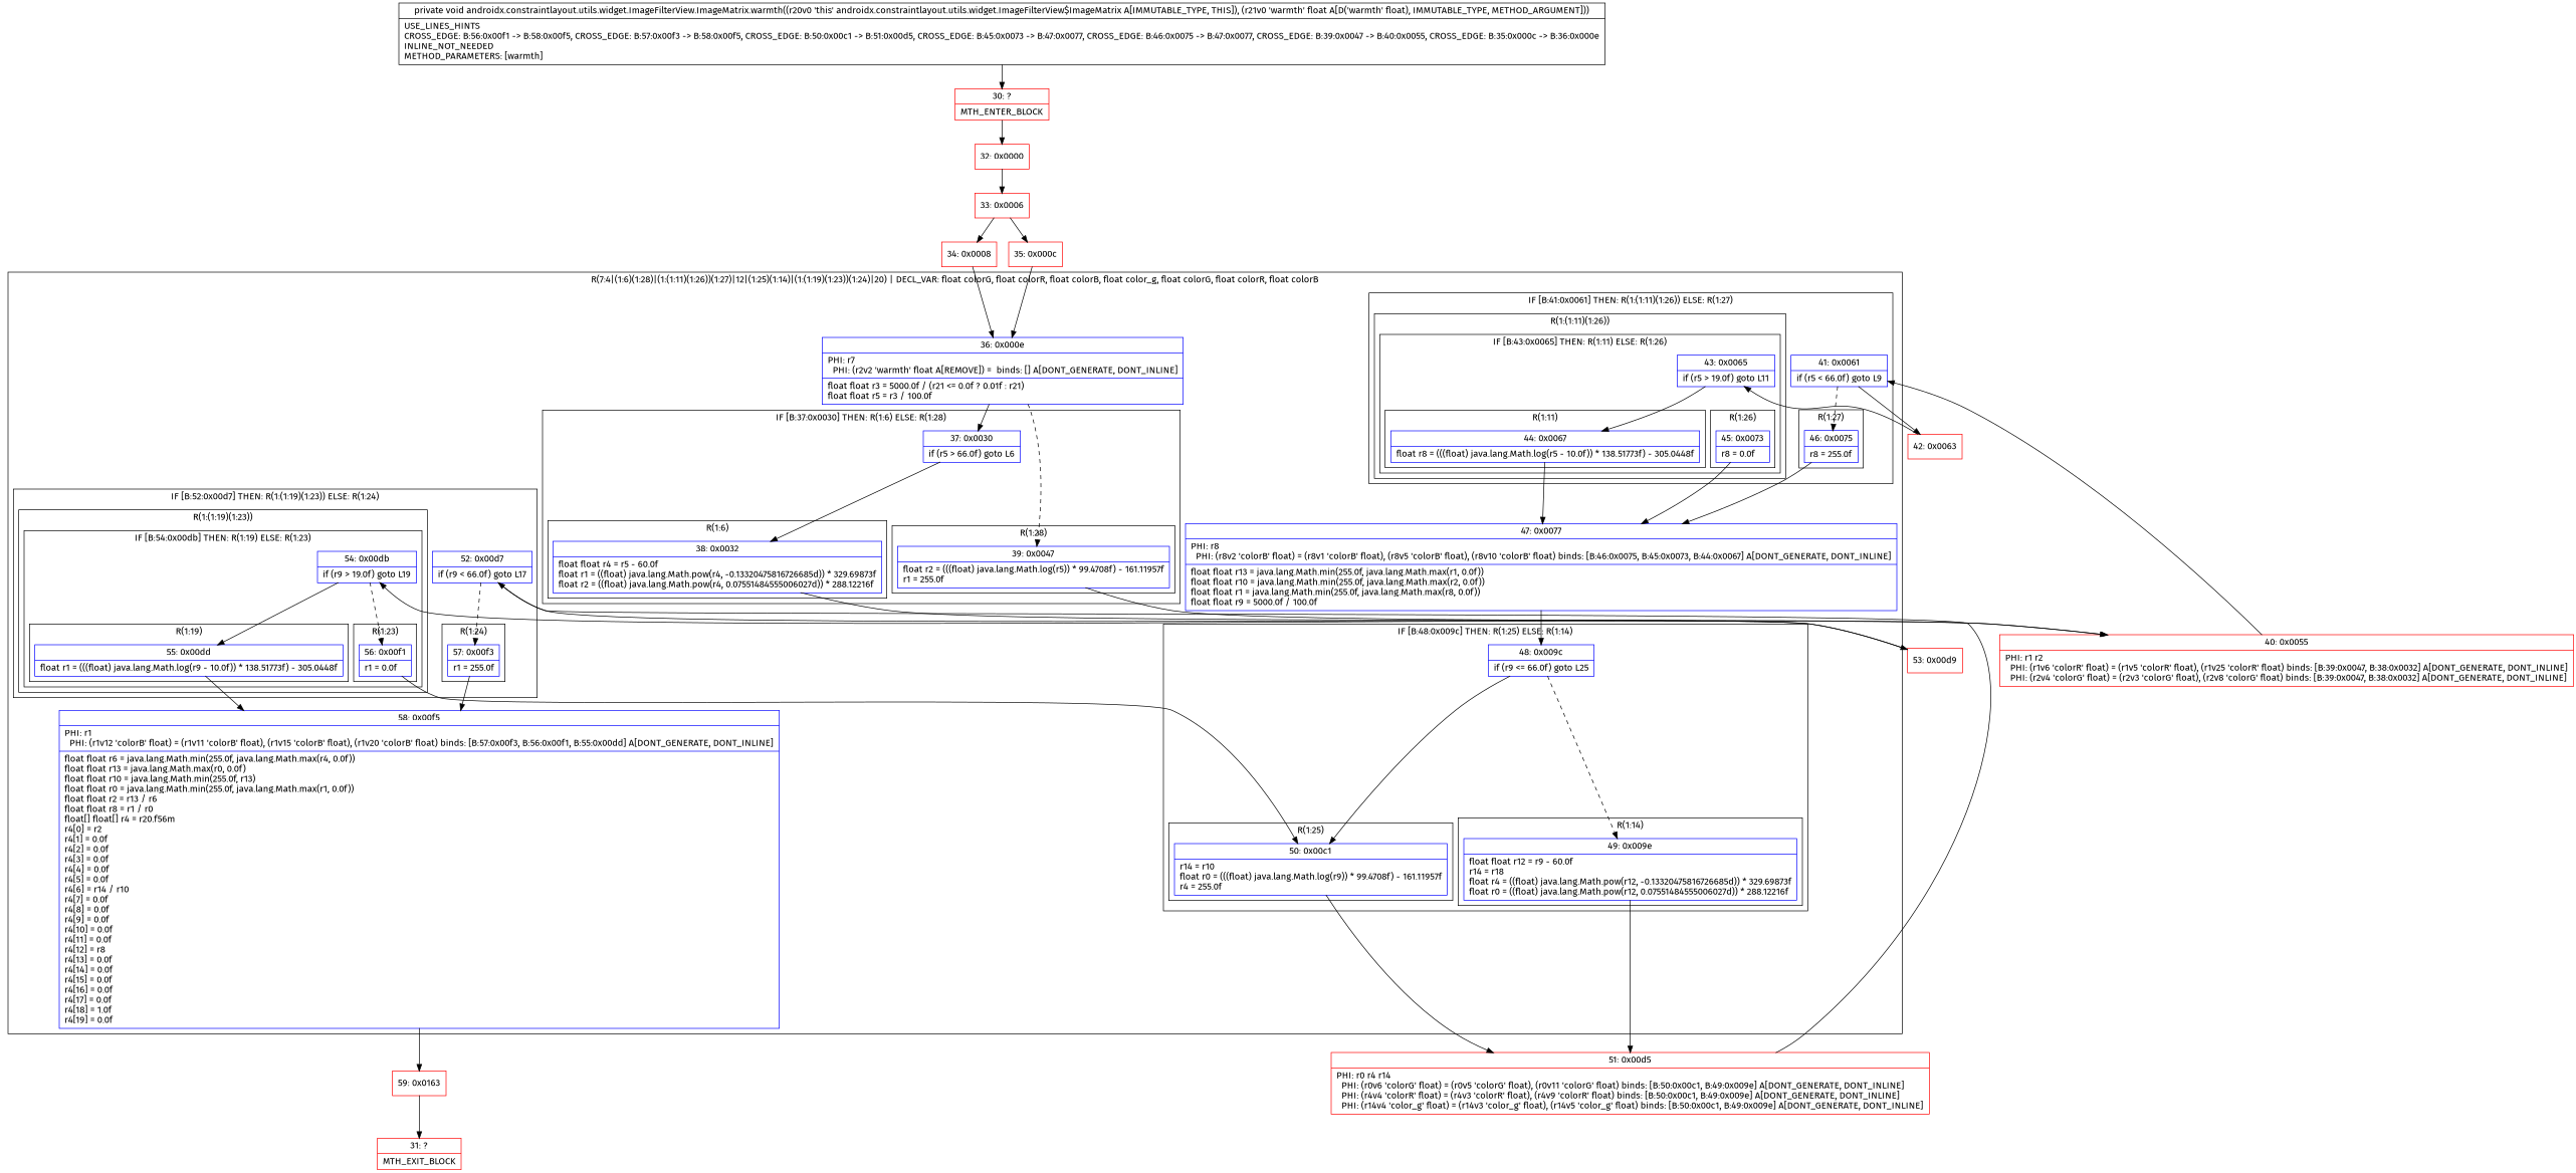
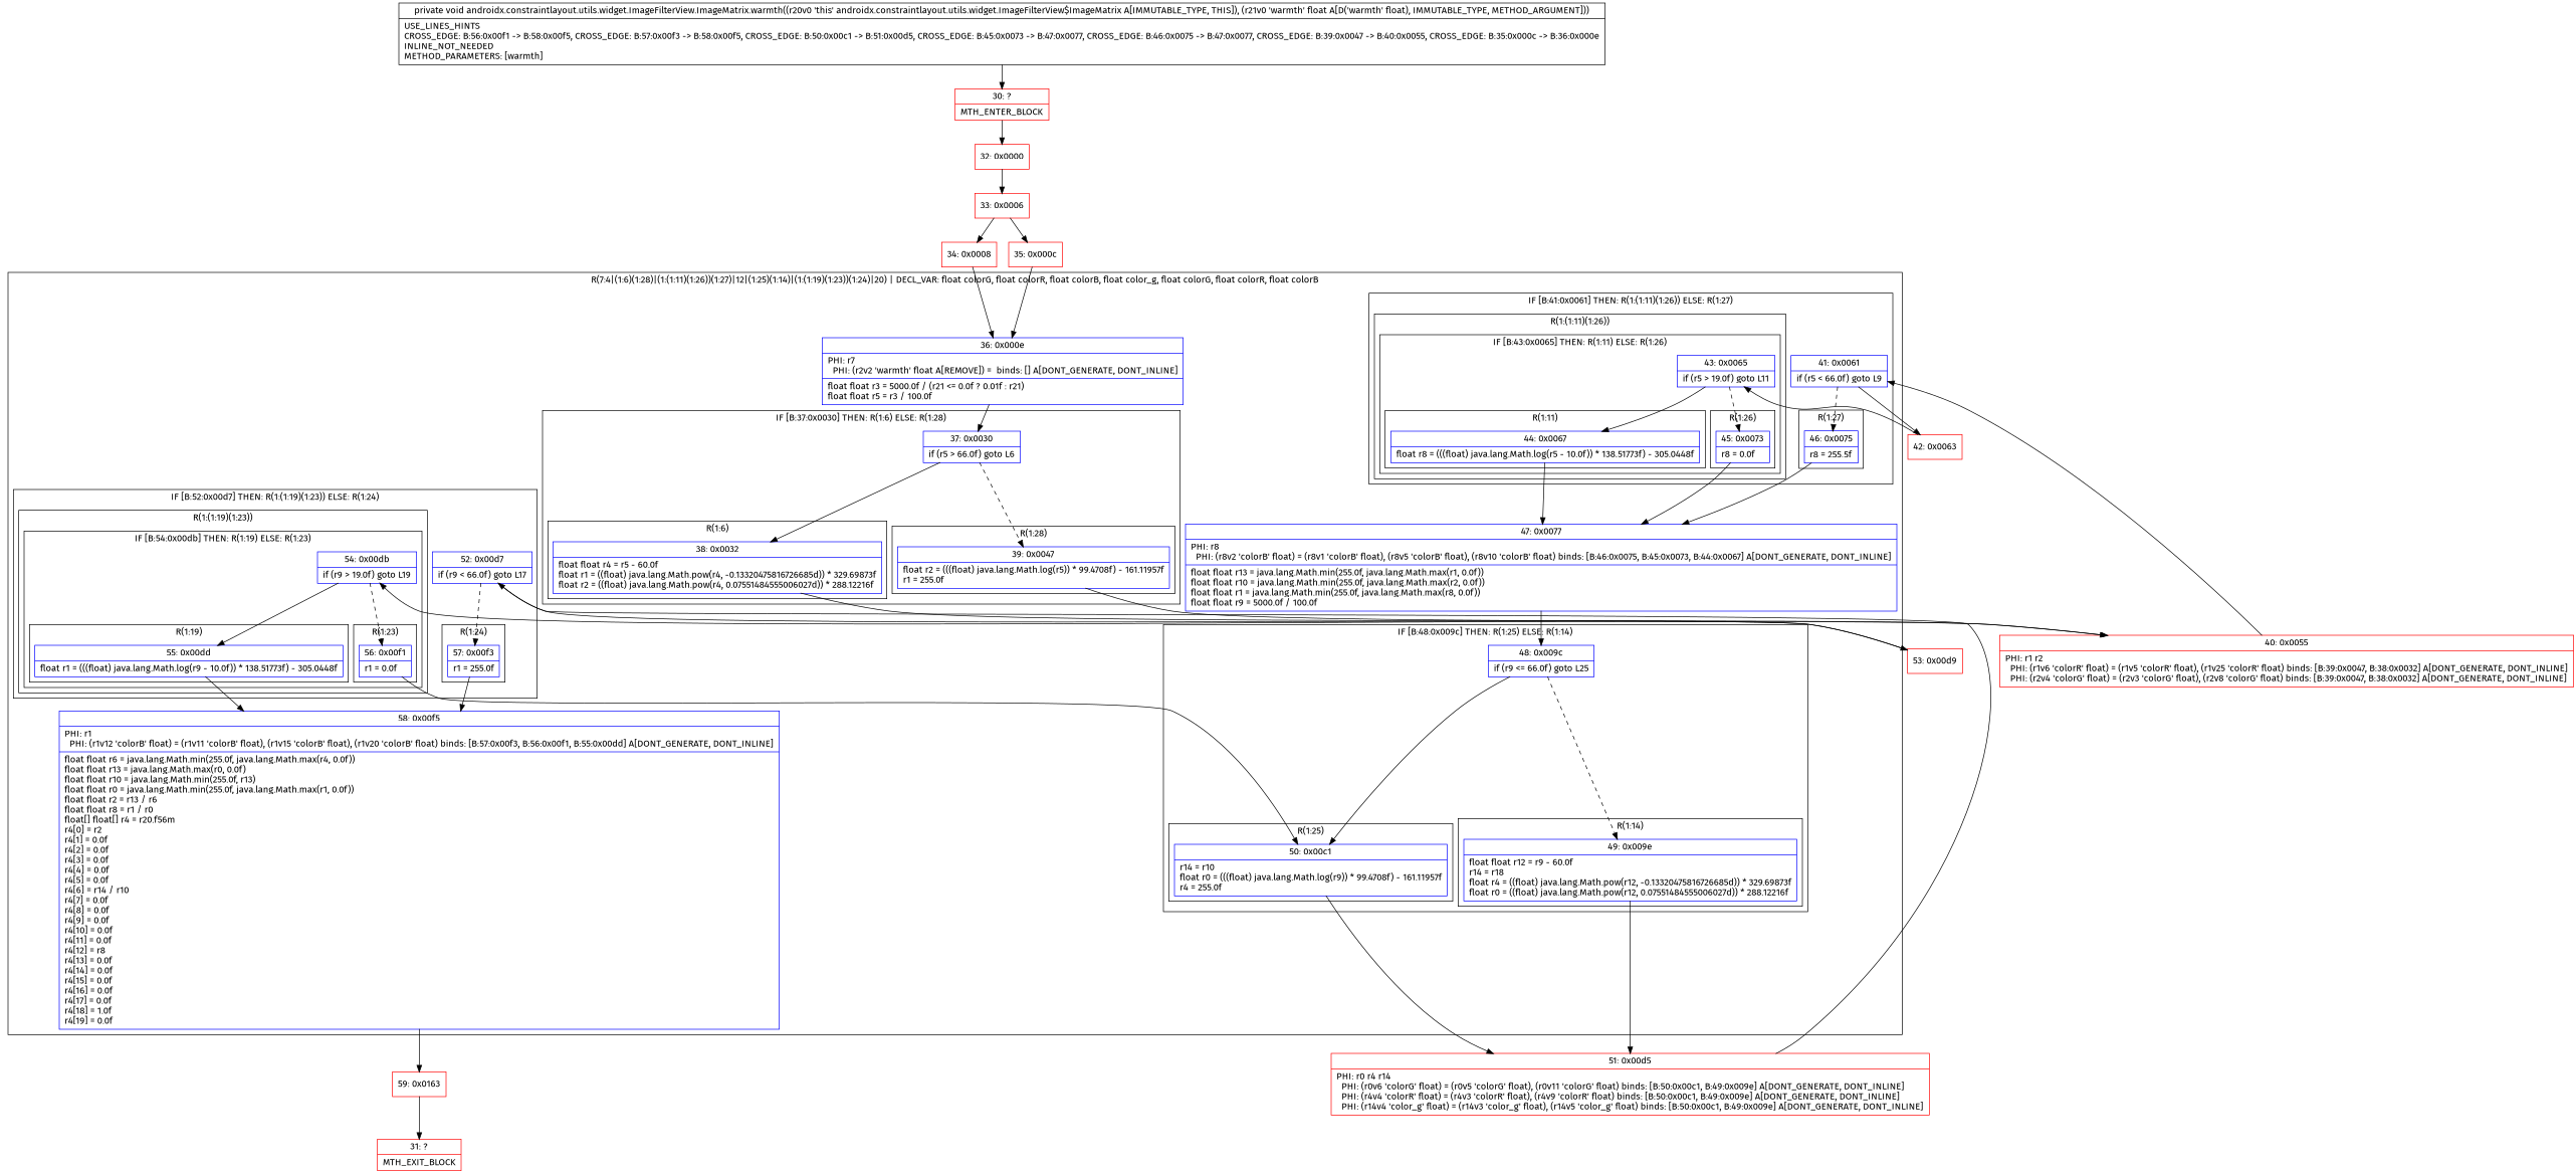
  digraph {
    fontname="Fira Sans"
    node [color=blue fontname="Fira Sans" shape=record]
    edge [fontname="Fira Sans"]
    n1 [label="{38\:\ 0x0032|float float r4 = r5 \- 60.0f\lfloat r1 = ((float) java.lang.Math.pow(r4, \-0.13320475816726685d)) * 329.69873f\lfloat r2 = ((float) java.lang.Math.pow(r4, 0.07551484555006027d)) * 288.12216f\l}"]
    n2 [label="{39\:\ 0x0047|float r2 = (((float) java.lang.Math.log(r5)) * 99.4708f) \- 161.11957f\lr1 = 255.0f\l}"]
    n3 [label="{37\:\ 0x0030|if (r5 \> 66.0f) goto L6\l}"]
    n4 [label="{44\:\ 0x0067|float r8 = (((float) java.lang.Math.log(r5 \- 10.0f)) * 138.51773f) \- 305.0448f\l}"]
    n5 [label="{45\:\ 0x0073|r8 = 0.0f\l}"]
    n6 [label="{43\:\ 0x0065|if (r5 \> 19.0f) goto L11\l}"]
-   n7 [label="{46\:\ 0x0075|r8 = 255.0f\l}"]
+   n7 [label="{46\:\ 0x0075|r8 = 255.5f\l}"]
    n8 [label="{41\:\ 0x0061|if (r5 \< 66.0f) goto L9\l}"]
    n9 [label="{50\:\ 0x00c1|r14 = r10\lfloat r0 = (((float) java.lang.Math.log(r9)) * 99.4708f) \- 161.11957f\lr4 = 255.0f\l}"]
    n10 [label="{49\:\ 0x009e|float float r12 = r9 \- 60.0f\lr14 = r18\lfloat r4 = ((float) java.lang.Math.pow(r12, \-0.13320475816726685d)) * 329.69873f\lfloat r0 = ((float) java.lang.Math.pow(r12, 0.07551484555006027d)) * 288.12216f\l}"]
    n11 [label="{48\:\ 0x009c|if (r9 \<= 66.0f) goto L25\l}"]
    n12 [label="{55\:\ 0x00dd|float r1 = (((float) java.lang.Math.log(r9 \- 10.0f)) * 138.51773f) \- 305.0448f\l}"]
    n13 [label="{56\:\ 0x00f1|r1 = 0.0f\l}"]
    n14 [label="{54\:\ 0x00db|if (r9 \> 19.0f) goto L19\l}"]
    n15 [label="{57\:\ 0x00f3|r1 = 255.0f\l}"]
    n16 [label="{52\:\ 0x00d7|if (r9 \< 66.0f) goto L17\l}"]
    n17 [label="{36\:\ 0x000e|PHI: r7 \l  PHI: (r2v2 'warmth' float A[REMOVE]) =  binds: [] A[DONT_GENERATE, DONT_INLINE]\l|float float r3 = 5000.0f \/ (r21 \<= 0.0f ? 0.01f : r21)\lfloat float r5 = r3 \/ 100.0f\l}"]
    n18 [label="{47\:\ 0x0077|PHI: r8 \l  PHI: (r8v2 'colorB' float) = (r8v1 'colorB' float), (r8v5 'colorB' float), (r8v10 'colorB' float) binds: [B:46:0x0075, B:45:0x0073, B:44:0x0067] A[DONT_GENERATE, DONT_INLINE]\l|float float r13 = java.lang.Math.min(255.0f, java.lang.Math.max(r1, 0.0f))\lfloat float r10 = java.lang.Math.min(255.0f, java.lang.Math.max(r2, 0.0f))\lfloat float r1 = java.lang.Math.min(255.0f, java.lang.Math.max(r8, 0.0f))\lfloat float r9 = 5000.0f \/ 100.0f\l}"]
    n19 [label="{58\:\ 0x00f5|PHI: r1 \l  PHI: (r1v12 'colorB' float) = (r1v11 'colorB' float), (r1v15 'colorB' float), (r1v20 'colorB' float) binds: [B:57:0x00f3, B:56:0x00f1, B:55:0x00dd] A[DONT_GENERATE, DONT_INLINE]\l|float float r6 = java.lang.Math.min(255.0f, java.lang.Math.max(r4, 0.0f))\lfloat float r13 = java.lang.Math.max(r0, 0.0f)\lfloat float r10 = java.lang.Math.min(255.0f, r13)\lfloat float r0 = java.lang.Math.min(255.0f, java.lang.Math.max(r1, 0.0f))\lfloat float r2 = r13 \/ r6\lfloat float r8 = r1 \/ r0\lfloat[] float[] r4 = r20.f56m\lr4[0] = r2\lr4[1] = 0.0f\lr4[2] = 0.0f\lr4[3] = 0.0f\lr4[4] = 0.0f\lr4[5] = 0.0f\lr4[6] = r14 \/ r10\lr4[7] = 0.0f\lr4[8] = 0.0f\lr4[9] = 0.0f\lr4[10] = 0.0f\lr4[11] = 0.0f\lr4[12] = r8\lr4[13] = 0.0f\lr4[14] = 0.0f\lr4[15] = 0.0f\lr4[16] = 0.0f\lr4[17] = 0.0f\lr4[18] = 1.0f\lr4[19] = 0.0f\l}"]
    n20 [color=red label="{40\:\ 0x0055|PHI: r1 r2 \l  PHI: (r1v6 'colorR' float) = (r1v5 'colorR' float), (r1v25 'colorR' float) binds: [B:39:0x0047, B:38:0x0032] A[DONT_GENERATE, DONT_INLINE]\l  PHI: (r2v4 'colorG' float) = (r2v3 'colorG' float), (r2v8 'colorG' float) binds: [B:39:0x0047, B:38:0x0032] A[DONT_GENERATE, DONT_INLINE]\l}"]
    n21 [color=red label="{42\:\ 0x0063}"]
    n22 [color=red label="{51\:\ 0x00d5|PHI: r0 r4 r14 \l  PHI: (r0v6 'colorG' float) = (r0v5 'colorG' float), (r0v11 'colorG' float) binds: [B:50:0x00c1, B:49:0x009e] A[DONT_GENERATE, DONT_INLINE]\l  PHI: (r4v4 'colorR' float) = (r4v3 'colorR' float), (r4v9 'colorR' float) binds: [B:50:0x00c1, B:49:0x009e] A[DONT_GENERATE, DONT_INLINE]\l  PHI: (r14v4 'color_g' float) = (r14v3 'color_g' float), (r14v5 'color_g' float) binds: [B:50:0x00c1, B:49:0x009e] A[DONT_GENERATE, DONT_INLINE]\l}"]
    n23 [color=red label="{53\:\ 0x00d9}"]
    n24 [color=red label="{59\:\ 0x0163}"]
    n25 [color=red label="{31\:\ ?|MTH_EXIT_BLOCK\l}"]
    n26 [color=red label="{30\:\ ?|MTH_ENTER_BLOCK\l}"]
    n27 [color=red label="{32\:\ 0x0000}"]
    n28 [color=red label="{33\:\ 0x0006}"]
    n29 [color=red label="{34\:\ 0x0008}"]
    n30 [color=red label="{35\:\ 0x000c}"]
    n31 [label="{private void androidx.constraintlayout.utils.widget.ImageFilterView.ImageMatrix.warmth((r20v0 'this' androidx.constraintlayout.utils.widget.ImageFilterView$ImageMatrix A[IMMUTABLE_TYPE, THIS]), (r21v0 'warmth' float A[D('warmth' float), IMMUTABLE_TYPE, METHOD_ARGUMENT]))  | USE_LINES_HINTS\lCROSS_EDGE: B:56:0x00f1 \-\> B:58:0x00f5, CROSS_EDGE: B:57:0x00f3 \-\> B:58:0x00f5, CROSS_EDGE: B:50:0x00c1 \-\> B:51:0x00d5, CROSS_EDGE: B:45:0x0073 \-\> B:47:0x0077, CROSS_EDGE: B:46:0x0075 \-\> B:47:0x0077, CROSS_EDGE: B:39:0x0047 \-\> B:40:0x0055, CROSS_EDGE: B:35:0x000c \-\> B:36:0x000e\lINLINE_NOT_NEEDED\lMETHOD_PARAMETERS: [warmth]\l}" color=""]
    subgraph cluster_1 {
      label="R(7:4|(1:6)(1:28)|(1:(1:11)(1:26))(1:27)|12|(1:25)(1:14)|(1:(1:19)(1:23))(1:24)|20) | DECL_VAR: float colorG, float colorR, float colorB, float color_g, float colorG, float colorR, float colorB\l"
      n17
      n18
      n19
      subgraph cluster_2 {
        label="IF [B:37:0x0030] THEN: R(1:6) ELSE: R(1:28)"
        n3
        subgraph cluster_3 {
          label="R(1:6)"
          n1
        }
        subgraph cluster_4 {
          label="R(1:28)"
          n2
        }
      }
      subgraph cluster_5 {
        label="IF [B:41:0x0061] THEN: R(1:(1:11)(1:26)) ELSE: R(1:27)"
        n8
        subgraph cluster_6 {
          label="R(1:(1:11)(1:26))"
          subgraph cluster_7 {
            label="IF [B:43:0x0065] THEN: R(1:11) ELSE: R(1:26)"
            n6
            subgraph cluster_8 {
              label="R(1:11)"
              n4
            }
            subgraph cluster_9 {
              label="R(1:26)"
              n5
            }
          }
        }
        subgraph cluster_10 {
          label="R(1:27)"
          n7
        }
      }
      subgraph cluster_11 {
        label="IF [B:48:0x009c] THEN: R(1:25) ELSE: R(1:14)"
        n11
        subgraph cluster_12 {
          label="R(1:25)"
          n9
        }
        subgraph cluster_13 {
          label="R(1:14)"
          n10
        }
      }
      subgraph cluster_14 {
        label="IF [B:52:0x00d7] THEN: R(1:(1:19)(1:23)) ELSE: R(1:24)"
        n16
        subgraph cluster_15 {
          label="R(1:(1:19)(1:23))"
          subgraph cluster_16 {
            label="IF [B:54:0x00db] THEN: R(1:19) ELSE: R(1:23)"
            n14
            subgraph cluster_17 {
              label="R(1:19)"
              n12
            }
            subgraph cluster_18 {
              label="R(1:23)"
              n13
            }
          }
        }
        subgraph cluster_19 {
          label="R(1:24)"
          n15
        }
      }
    }
    n1 -> n20
    n2 -> n20
    n3 -> n1
-   n17 -> n2 [style=dashed]
+   n3 -> n2 [style=dashed]
    n4 -> n18
    n5 -> n18
    n6 -> n4
+   n6 -> n5 [style=dashed]
    n7 -> n18
    n8 -> n7 [style=dashed]
    n8 -> n21
    n9 -> n22
    n10 -> n22
    n11 -> n9
    n11 -> n10 [style=dashed]
    n12 -> n19
    n13 -> n9
    n14 -> n12
    n14 -> n13 [style=dashed]
    n15 -> n19
    n16 -> n15 [style=dashed]
    n16 -> n23
    n17 -> n3
    n18 -> n11
    n19 -> n24
    n20 -> n8
    n21 -> n6
    n22 -> n16
    n23 -> n14
    n24 -> n25
    n26 -> n27
    n27 -> n28
    n28 -> n29
    n28 -> n30
    n29 -> n17
    n30 -> n17
    n31 -> n26
  }
